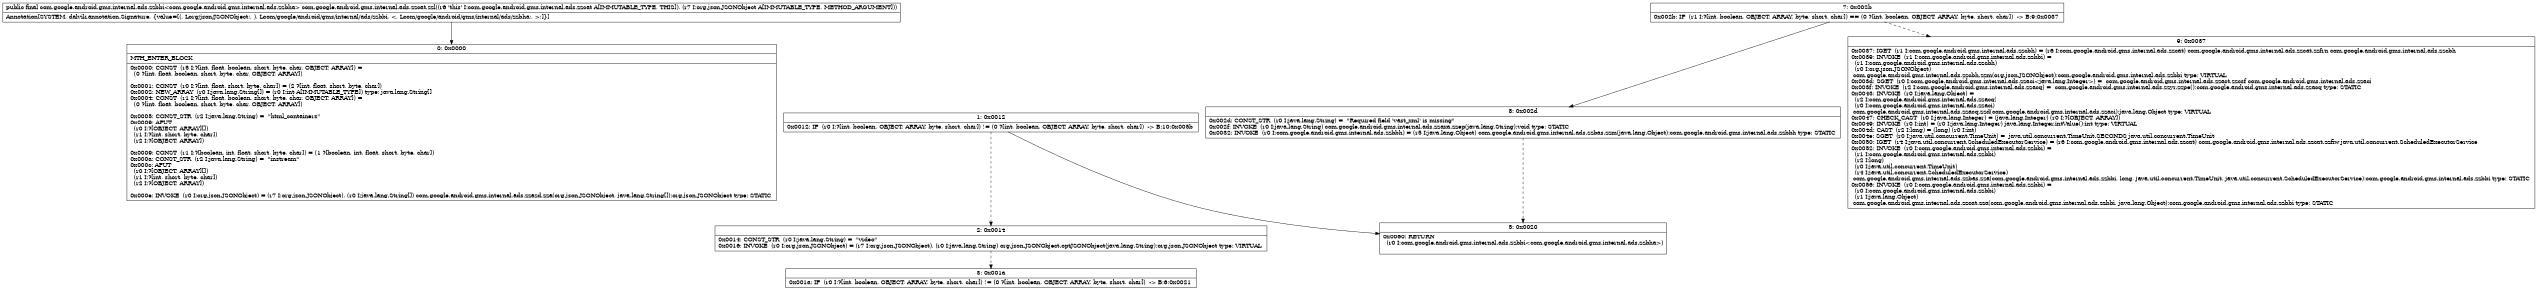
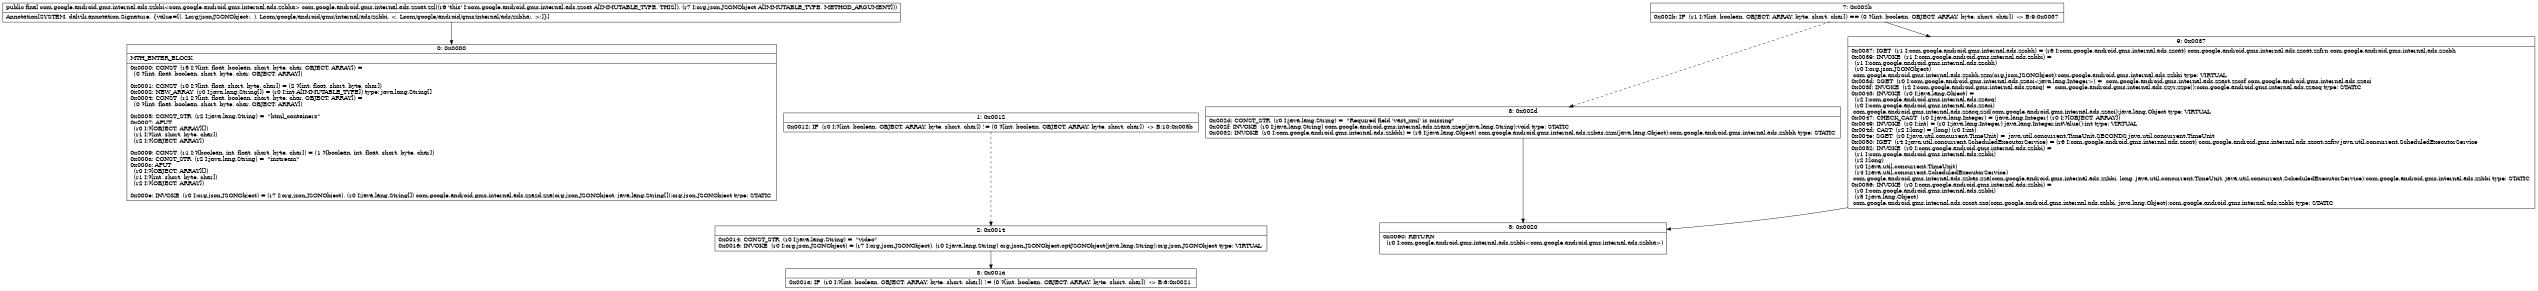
  digraph {
    node [shape=record]
-   n1 [label="{0\:\ 0x0000|MTH_ENTER_BLOCK\l|0x0000: CONST  (r5 I:?[int, float, boolean, short, byte, char, OBJECT, ARRAY]) = \l  (0 ?[int, float, boolean, short, byte, char, OBJECT, ARRAY])\l \l0x0001: CONST  (r0 I:?[int, float, short, byte, char]) = (2 ?[int, float, short, byte, char]) \l0x0002: NEW_ARRAY  (r0 I:java.lang.String[]) = (r0 I:int A[IMMUTABLE_TYPE]) type: java.lang.String[] \l0x0004: CONST  (r1 I:?[int, float, boolean, short, byte, char, OBJECT, ARRAY]) = \l  (0 ?[int, float, boolean, short, byte, char, OBJECT, ARRAY])\l \l0x0005: CONST_STR  (r2 I:java.lang.String) =  \"html_containers\" \l0x0009: APUT  \l  (r0 I:?[OBJECT, ARRAY][])\l  (r1 I:?[int, short, byte, char])\l  (r2 I:?[OBJECT, ARRAY])\l \l0x0009: CONST  (r1 I:?[boolean, int, float, short, byte, char]) = (1 ?[boolean, int, float, short, byte, char]) \l0x000a: CONST_STR  (r2 I:java.lang.String) =  \"instream\" \l0x000c: APUT  \l  (r0 I:?[OBJECT, ARRAY][])\l  (r1 I:?[int, short, byte, char])\l  (r2 I:?[OBJECT, ARRAY])\l \l0x000e: INVOKE  (r0 I:org.json.JSONObject) = (r7 I:org.json.JSONObject), (r0 I:java.lang.String[]) com.google.android.gms.internal.ads.zzazd.zza(org.json.JSONObject, java.lang.String[]):org.json.JSONObject type: STATIC \l}"]
+   n1 [label="{0\:\ 0x0000|MTH_ENTER_BLOCK\l|0x0000: CONST  (r5 I:?[int, float, boolean, short, byte, char, OBJECT, ARRAY]) = \l  (0 ?[int, float, boolean, short, byte, char, OBJECT, ARRAY])\l \l0x0001: CONST  (r0 I:?[int, float, short, byte, char]) = (2 ?[int, float, short, byte, char]) \l0x0002: NEW_ARRAY  (r0 I:java.lang.String[]) = (r0 I:int A[IMMUTABLE_TYPE]) type: java.lang.String[] \l0x0004: CONST  (r1 I:?[int, float, boolean, short, byte, char, OBJECT, ARRAY]) = \l  (0 ?[int, float, boolean, short, byte, char, OBJECT, ARRAY])\l \l0x0005: CONST_STR  (r2 I:java.lang.String) =  \"html_containers\" \l0x0007: APUT  \l  (r0 I:?[OBJECT, ARRAY][])\l  (r1 I:?[int, short, byte, char])\l  (r2 I:?[OBJECT, ARRAY])\l \l0x0009: CONST  (r1 I:?[boolean, int, float, short, byte, char]) = (1 ?[boolean, int, float, short, byte, char]) \l0x000a: CONST_STR  (r2 I:java.lang.String) =  \"instream\" \l0x000c: APUT  \l  (r0 I:?[OBJECT, ARRAY][])\l  (r1 I:?[int, short, byte, char])\l  (r2 I:?[OBJECT, ARRAY])\l \l0x000e: INVOKE  (r0 I:org.json.JSONObject) = (r7 I:org.json.JSONObject), (r0 I:java.lang.String[]) com.google.android.gms.internal.ads.zzazd.zza(org.json.JSONObject, java.lang.String[]):org.json.JSONObject type: STATIC \l}"]
    n2 [label="{1\:\ 0x0012|0x0012: IF  (r0 I:?[int, boolean, OBJECT, ARRAY, byte, short, char]) != (0 ?[int, boolean, OBJECT, ARRAY, byte, short, char])  \-\> B:10:0x005b \l}"]
    n3 [label="{2\:\ 0x0014|0x0014: CONST_STR  (r0 I:java.lang.String) =  \"video\" \l0x0016: INVOKE  (r0 I:org.json.JSONObject) = (r7 I:org.json.JSONObject), (r0 I:java.lang.String) org.json.JSONObject.optJSONObject(java.lang.String):org.json.JSONObject type: VIRTUAL \l}"]
    n4 [label="{3\:\ 0x001a|0x001a: IF  (r0 I:?[int, boolean, OBJECT, ARRAY, byte, short, char]) != (0 ?[int, boolean, OBJECT, ARRAY, byte, short, char])  \-\> B:6:0x0021 \l}"]
    n5 [label="{5\:\ 0x0020|0x0060: RETURN  \l  (r0 I:com.google.android.gms.internal.ads.zzbbi\<com.google.android.gms.internal.ads.zzbha\>)\l \l}"]
    n6 [label="{7\:\ 0x002b|0x002b: IF  (r1 I:?[int, boolean, OBJECT, ARRAY, byte, short, char]) == (0 ?[int, boolean, OBJECT, ARRAY, byte, short, char])  \-\> B:9:0x0037 \l}"]
    n7 [label="{8\:\ 0x002d|0x002d: CONST_STR  (r0 I:java.lang.String) =  \"Required field 'vast_xml' is missing\" \l0x002f: INVOKE  (r0 I:java.lang.String) com.google.android.gms.internal.ads.zzaxa.zzep(java.lang.String):void type: STATIC \l0x0032: INVOKE  (r0 I:com.google.android.gms.internal.ads.zzbbh) = (r5 I:java.lang.Object) com.google.android.gms.internal.ads.zzbas.zzm(java.lang.Object):com.google.android.gms.internal.ads.zzbbh type: STATIC \l}"]
-   n8 [label="{9\:\ 0x0037|0x0037: IGET  (r1 I:com.google.android.gms.internal.ads.zzcbh) = (r6 I:com.google.android.gms.internal.ads.zzcat) com.google.android.gms.internal.ads.zzcat.zzfrn com.google.android.gms.internal.ads.zzcbh \l0x0039: INVOKE  (r1 I:com.google.android.gms.internal.ads.zzbbi) = \l  (r1 I:com.google.android.gms.internal.ads.zzcbh)\l  (r0 I:org.json.JSONObject)\l com.google.android.gms.internal.ads.zzcbh.zzm(org.json.JSONObject):com.google.android.gms.internal.ads.zzbbi type: VIRTUAL \l0x003d: SGET  (r0 I:com.google.android.gms.internal.ads.zzaci\<java.lang.Integer\>) =  com.google.android.gms.internal.ads.zzact.zzcsf com.google.android.gms.internal.ads.zzaci \l0x003f: INVOKE  (r2 I:com.google.android.gms.internal.ads.zzacq) =  com.google.android.gms.internal.ads.zzyr.zzpe():com.google.android.gms.internal.ads.zzacq type: STATIC \l0x0043: INVOKE  (r0 I:java.lang.Object) = \l  (r2 I:com.google.android.gms.internal.ads.zzacq)\l  (r0 I:com.google.android.gms.internal.ads.zzaci)\l com.google.android.gms.internal.ads.zzacq.zzd(com.google.android.gms.internal.ads.zzaci):java.lang.Object type: VIRTUAL \l0x0047: CHECK_CAST  (r0 I:java.lang.Integer) = (java.lang.Integer) (r0 I:?[OBJECT, ARRAY]) \l0x0049: INVOKE  (r0 I:int) = (r0 I:java.lang.Integer) java.lang.Integer.intValue():int type: VIRTUAL \l0x004d: CAST  (r2 I:long) = (long) (r0 I:int) \l0x004e: SGET  (r0 I:java.util.concurrent.TimeUnit) =  java.util.concurrent.TimeUnit.SECONDS java.util.concurrent.TimeUnit \l0x0050: IGET  (r4 I:java.util.concurrent.ScheduledExecutorService) = (r6 I:com.google.android.gms.internal.ads.zzcat) com.google.android.gms.internal.ads.zzcat.zzfiw java.util.concurrent.ScheduledExecutorService \l0x0052: INVOKE  (r0 I:com.google.android.gms.internal.ads.zzbbi) = \l  (r1 I:com.google.android.gms.internal.ads.zzbbi)\l  (r2 I:long)\l  (r0 I:java.util.concurrent.TimeUnit)\l  (r4 I:java.util.concurrent.ScheduledExecutorService)\l com.google.android.gms.internal.ads.zzbas.zza(com.google.android.gms.internal.ads.zzbbi, long, java.util.concurrent.TimeUnit, java.util.concurrent.ScheduledExecutorService):com.google.android.gms.internal.ads.zzbbi type: STATIC \l0x0056: INVOKE  (r0 I:com.google.android.gms.internal.ads.zzbbi) = \l  (r0 I:com.google.android.gms.internal.ads.zzbbi)\l  (r1 I:java.lang.Object)\l com.google.android.gms.internal.ads.zzcat.zza(com.google.android.gms.internal.ads.zzbbi, java.lang.Object):com.google.android.gms.internal.ads.zzbbi type: STATIC \l}"]
+   n8 [label="{9\:\ 0x0037|0x0037: IGET  (r1 I:com.google.android.gms.internal.ads.zzcbh) = (r6 I:com.google.android.gms.internal.ads.zzcat) com.google.android.gms.internal.ads.zzcat.zzfrn com.google.android.gms.internal.ads.zzcbh \l0x0039: INVOKE  (r1 I:com.google.android.gms.internal.ads.zzbbi) = \l  (r1 I:com.google.android.gms.internal.ads.zzcbh)\l  (r0 I:org.json.JSONObject)\l com.google.android.gms.internal.ads.zzcbh.zzm(org.json.JSONObject):com.google.android.gms.internal.ads.zzbbi type: VIRTUAL \l0x003d: SGET  (r0 I:com.google.android.gms.internal.ads.zzaci\<java.lang.Integer\>) =  com.google.android.gms.internal.ads.zzact.zzcsf com.google.android.gms.internal.ads.zzaci \l0x003f: INVOKE  (r2 I:com.google.android.gms.internal.ads.zzacq) =  com.google.android.gms.internal.ads.zzyr.zzpe():com.google.android.gms.internal.ads.zzacq type: STATIC \l0x0043: INVOKE  (r0 I:java.lang.Object) = \l  (r2 I:com.google.android.gms.internal.ads.zzacq)\l  (r0 I:com.google.android.gms.internal.ads.zzaci)\l com.google.android.gms.internal.ads.zzacq.zzd(com.google.android.gms.internal.ads.zzaci):java.lang.Object type: VIRTUAL \l0x0047: CHECK_CAST  (r0 I:java.lang.Integer) = (java.lang.Integer) (r0 I:?[OBJECT, ARRAY]) \l0x0049: INVOKE  (r0 I:int) = (r0 I:java.lang.Integer) java.lang.Integer.intValue():int type: VIRTUAL \l0x004d: CAST  (r2 I:long) = (long) (r0 I:int) \l0x004e: SGET  (r0 I:java.util.concurrent.TimeUnit) =  java.util.concurrent.TimeUnit.SECONDS java.util.concurrent.TimeUnit \l0x0050: IGET  (r4 I:java.util.concurrent.ScheduledExecutorService) = (r6 I:com.google.android.gms.internal.ads.zzcat) com.google.android.gms.internal.ads.zzcat.zzfiw java.util.concurrent.ScheduledExecutorService \l0x0052: INVOKE  (r0 I:com.google.android.gms.internal.ads.zzbbi) = \l  (r1 I:com.google.android.gms.internal.ads.zzbbi)\l  (r2 I:long)\l  (r0 I:java.util.concurrent.TimeUnit)\l  (r4 I:java.util.concurrent.ScheduledExecutorService)\l com.google.android.gms.internal.ads.zzbas.zza(com.google.android.gms.internal.ads.zzbbi, long, java.util.concurrent.TimeUnit, java.util.concurrent.ScheduledExecutorService):com.google.android.gms.internal.ads.zzbbi type: STATIC \l0x0056: INVOKE  (r0 I:com.google.android.gms.internal.ads.zzbbi) = \l  (r0 I:com.google.android.gms.internal.ads.zzbbi)\l  (r5 I:java.lang.Object)\l com.google.android.gms.internal.ads.zzcat.zza(com.google.android.gms.internal.ads.zzbbi, java.lang.Object):com.google.android.gms.internal.ads.zzbbi type: STATIC \l}"]
    n9 [label="{public final com.google.android.gms.internal.ads.zzbbi\<com.google.android.gms.internal.ads.zzbha\> com.google.android.gms.internal.ads.zzcat.zzl((r6 'this' I:com.google.android.gms.internal.ads.zzcat A[IMMUTABLE_TYPE, THIS]), (r7 I:org.json.JSONObject A[IMMUTABLE_TYPE, METHOD_ARGUMENT]))  | Annotation[SYSTEM, dalvik.annotation.Signature, \{value=[(, Lorg\/json\/JSONObject;, ), Lcom\/google\/android\/gms\/internal\/ads\/zzbbi, \<, Lcom\/google\/android\/gms\/internal\/ads\/zzbha;, \>;]\}]\l}"]
    n2 -> n3 [style=dashed]
-   n3 -> n4 [style=dashed]
-   n6 -> n7 [style=solid]
-   n6 -> n8 [style=dashed]
-   n7 -> n5 [style=dashed]
-   n2 -> n5
+   n3 -> n4
+   n6 -> n7 [style=dashed]
+   n6 -> n8
+   n7 -> n5
+   n8 -> n5
    n9 -> n1
  }
